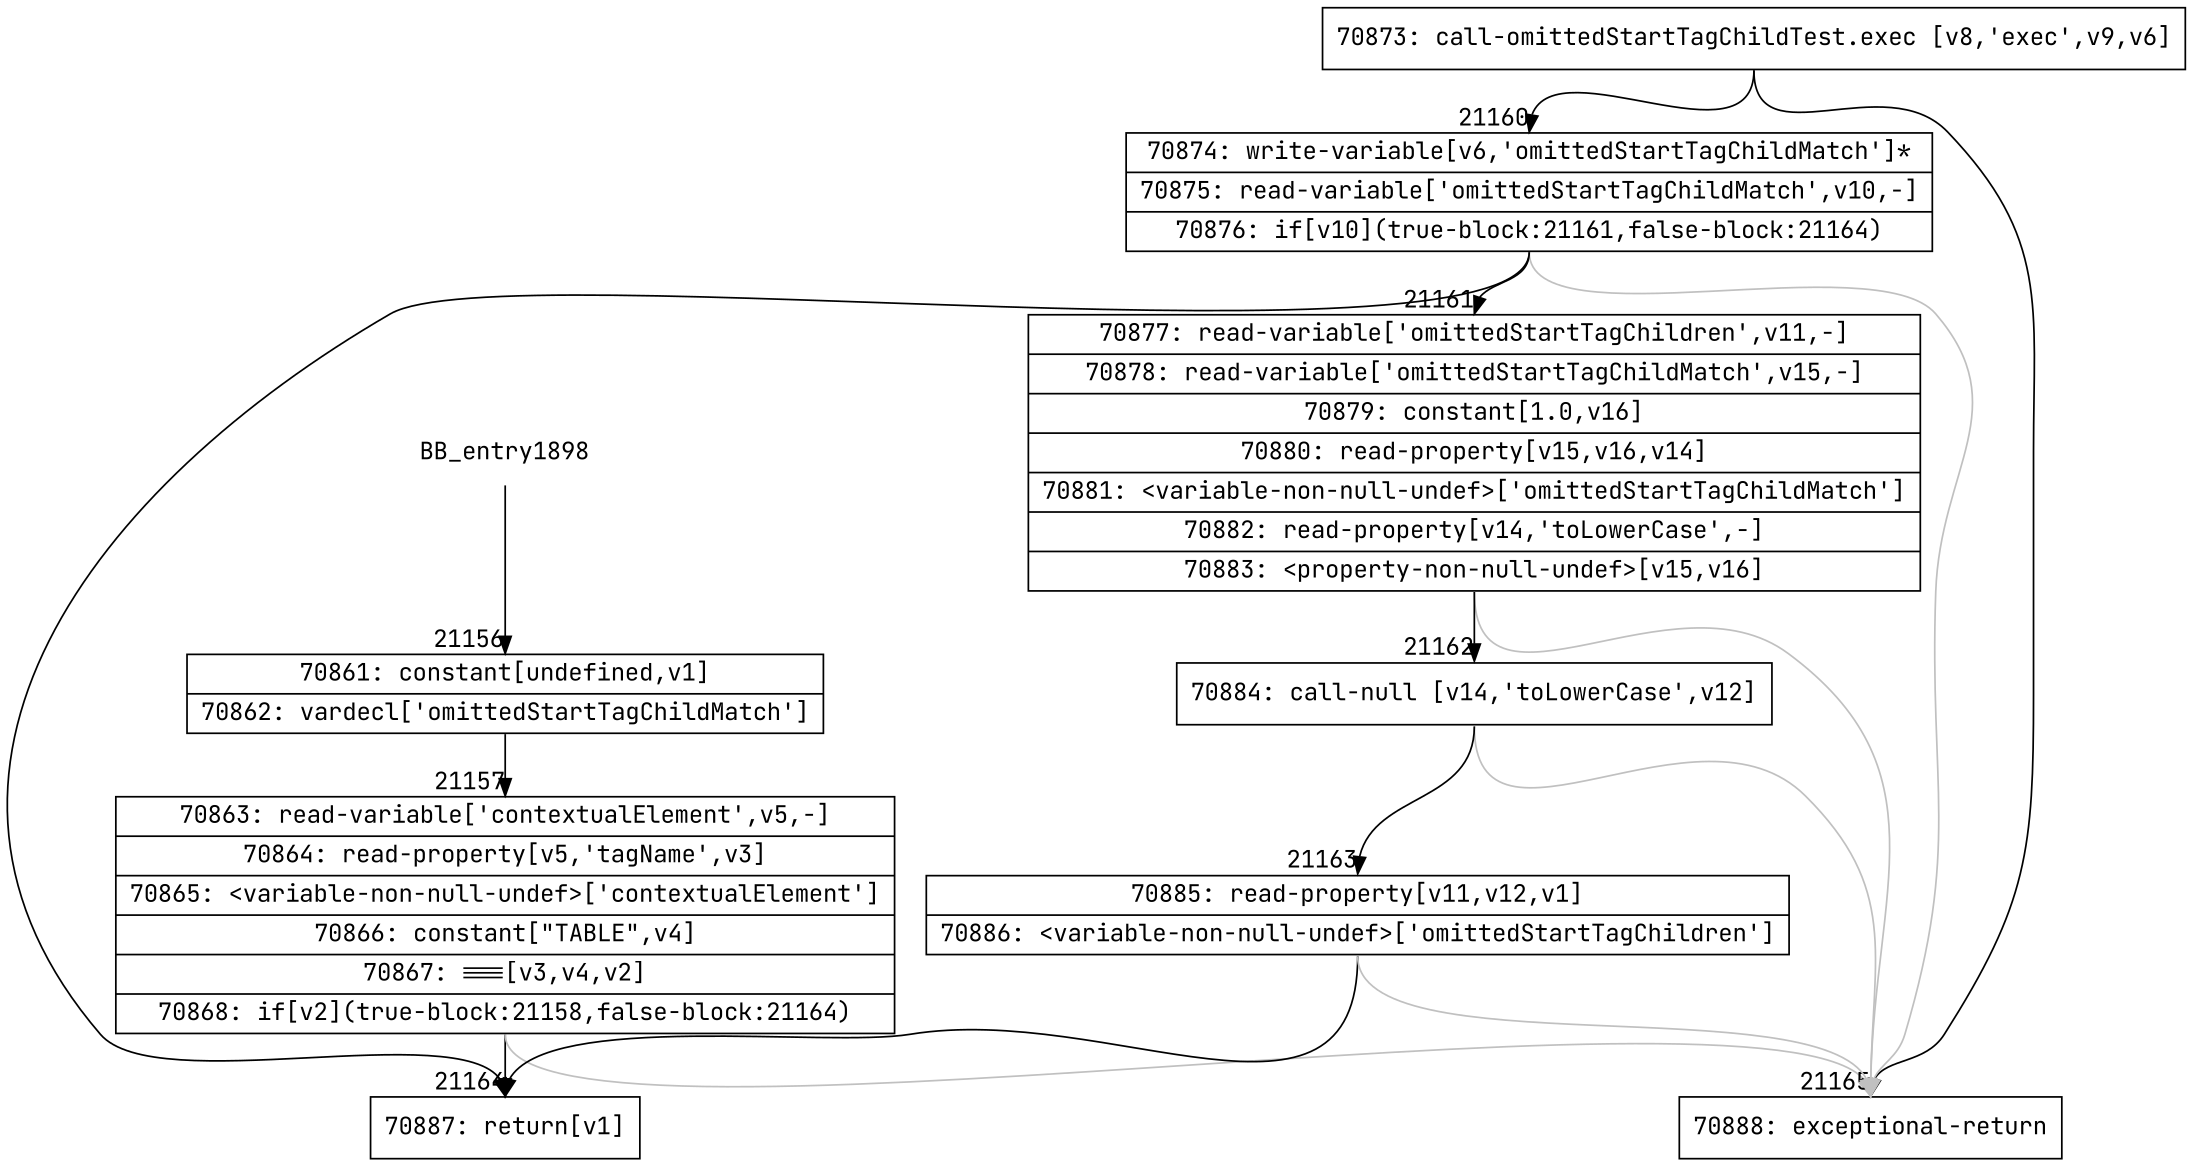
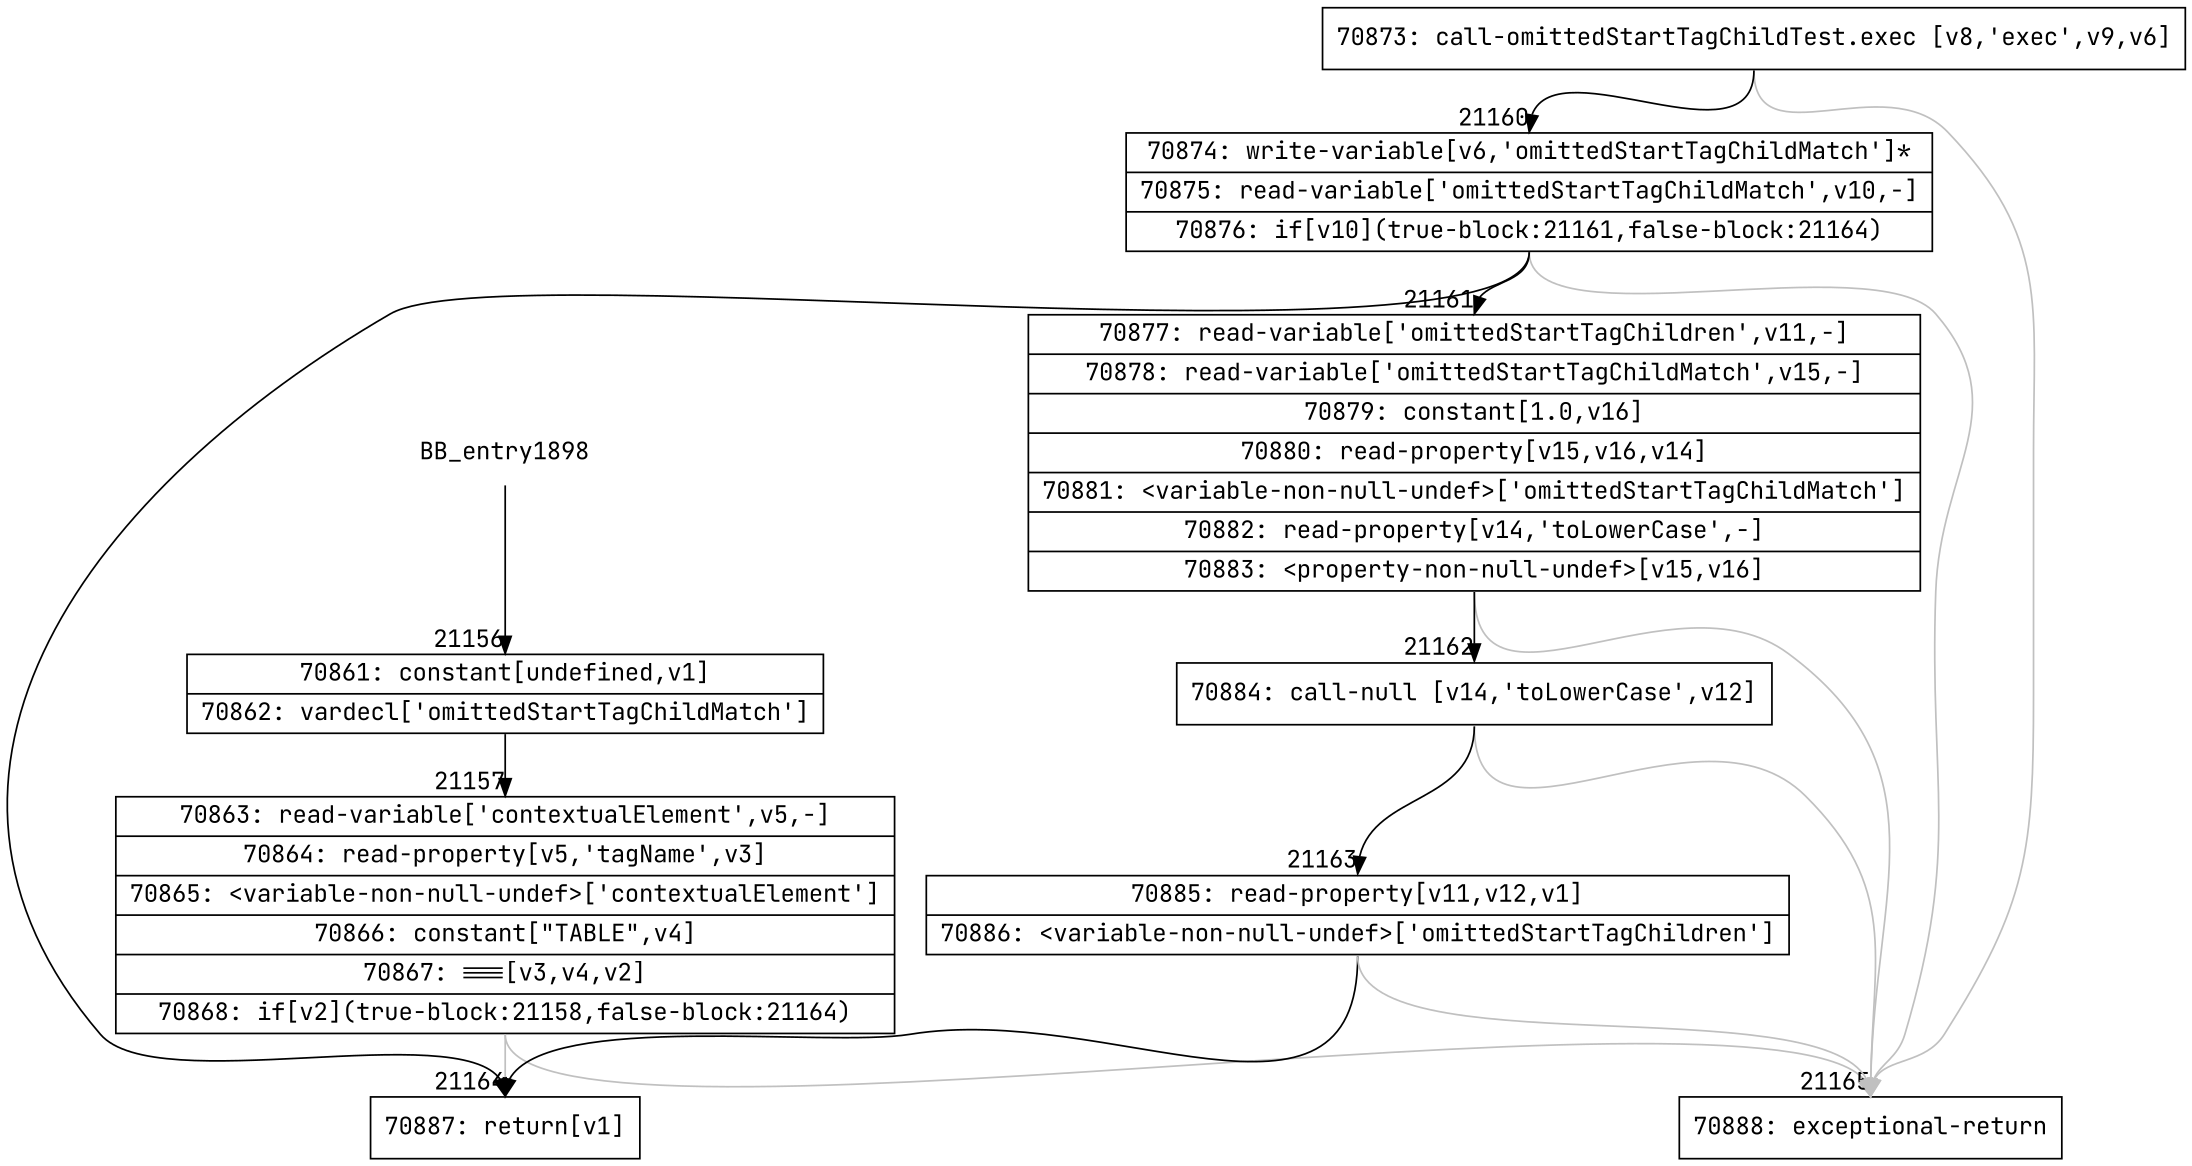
  digraph {
    fontname="JetBrains Mono"
    rankdir=TD
    node [fontname="JetBrains Mono" shape=record]
    edge [fontname="JetBrains Mono" headport=n tailport=s]
    n1 [label=BB_entry1898 shape=none]
    n2 [label="{70861: constant[undefined,v1]|70862: vardecl['omittedStartTagChildMatch']}"]
    n3 [label="{70863: read-variable['contextualElement',v5,-]|70864: read-property[v5,'tagName',v3]|70865: \<variable-non-null-undef\>['contextualElement']|70866: constant[\"TABLE\",v4]|70867: ===[v3,v4,v2]|70868: if[v2](true-block:21158,false-block:21164)}"]
    n4 [label="{70887: return[v1]}"]
    n5 [label="{70888: exceptional-return}"]
    n6 [label="{70873: call-omittedStartTagChildTest.exec [v8,'exec',v9,v6]}"]
    n7 [label="{70874: write-variable[v6,'omittedStartTagChildMatch']*|70875: read-variable['omittedStartTagChildMatch',v10,-]|70876: if[v10](true-block:21161,false-block:21164)}"]
    n8 [label="{70877: read-variable['omittedStartTagChildren',v11,-]|70878: read-variable['omittedStartTagChildMatch',v15,-]|70879: constant[1.0,v16]|70880: read-property[v15,v16,v14]|70881: \<variable-non-null-undef\>['omittedStartTagChildMatch']|70882: read-property[v14,'toLowerCase',-]|70883: \<property-non-null-undef\>[v15,v16]}"]
    n9 [label="{70884: call-null [v14,'toLowerCase',v12]}"]
    n10 [label="{70885: read-property[v11,v12,v1]|70886: \<variable-non-null-undef\>['omittedStartTagChildren']}"]
    n1 -> n2 [headlabel="    21156"]
    n2 -> n3 [headlabel="      21157"]
-   n3 -> n4 [headlabel="      21164"]
+   n3 -> n4 [headlabel="      21164" color=gray]
    n3 -> n5 [color=gray headlabel="      21165"]
-   n6 -> n5 [color=black]
+   n6 -> n5 [color=gray]
    n6 -> n7 [headlabel="      21160"]
    n7 -> n4
    n7 -> n5 [color=gray]
    n7 -> n8 [headlabel="      21161"]
    n8 -> n5 [color=gray]
    n8 -> n9 [headlabel="      21162"]
    n9 -> n5 [color=gray]
    n9 -> n10 [headlabel="      21163"]
    n10 -> n4
    n10 -> n5 [color=gray]
  }
